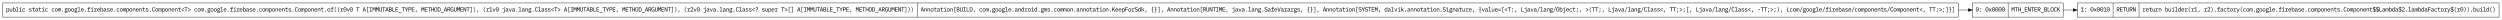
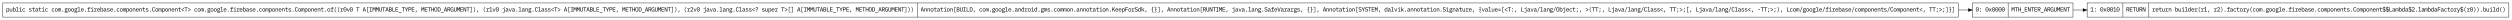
  digraph {
    rankdir=LR
    fontname="IBM Plex Mono"
    node [shape=record fontname="IBM Plex Mono"]
    edge [fontname="IBM Plex Mono"]
-   n1 [label="{0\:\ 0x0000|MTH_ENTER_BLOCK\l}"]
+   n1 [label="{0\:\ 0x0000|MTH_ENTER_ARGUMENT\l}"]
    n2 [label="{1\:\ 0x0010|RETURN\l|return builder(r1, r2).factory(com.google.firebase.components.Component$$Lambda$2.lambdaFactory$(r0)).build()\l}"]
    n3 [label="{public static com.google.firebase.components.Component\<T\> com.google.firebase.components.Component.of((r0v0 T A[IMMUTABLE_TYPE, METHOD_ARGUMENT]), (r1v0 java.lang.Class\<T\> A[IMMUTABLE_TYPE, METHOD_ARGUMENT]), (r2v0 java.lang.Class\<? super T\>[] A[IMMUTABLE_TYPE, METHOD_ARGUMENT]))  | Annotation[BUILD, com.google.android.gms.common.annotation.KeepForSdk, \{\}], Annotation[RUNTIME, java.lang.SafeVarargs, \{\}], Annotation[SYSTEM, dalvik.annotation.Signature, \{value=[\<T:, Ljava\/lang\/Object;, \>(TT;, Ljava\/lang\/Class\<, TT;\>;[, Ljava\/lang\/Class\<, \-TT;\>;), Lcom\/google\/firebase\/components\/Component\<, TT;\>;]\}]\l}"]
    n1 -> n2
    n3 -> n1
  }
